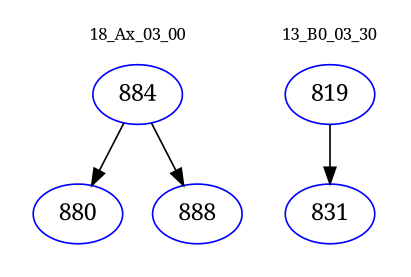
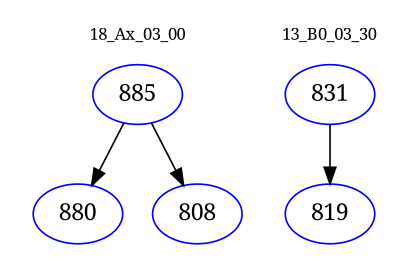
  digraph {
    fontname="Noto Serif"
    node [color=blue fontname="Noto Serif"]
    edge [color=black fontname="Noto Serif"]
-   n1 [label=884]
+   n1 [label=885]
    n2 [label=880]
-   n3 [label=888]
+   n3 [label=808]
    n4 [label=819]
    n5 [label=831]
    subgraph cluster_1 {
      color=white
      fontsize=10
      label="18_Ax_03_00"
      n1
      n2
      n3
    }
    subgraph cluster_2 {
      color=white
      fontsize=10
      label="13_B0_03_30"
      n4
      n5
    }
    n1 -> n2
    n1 -> n3
-   n4 -> n5
+   n5 -> n4
  }
